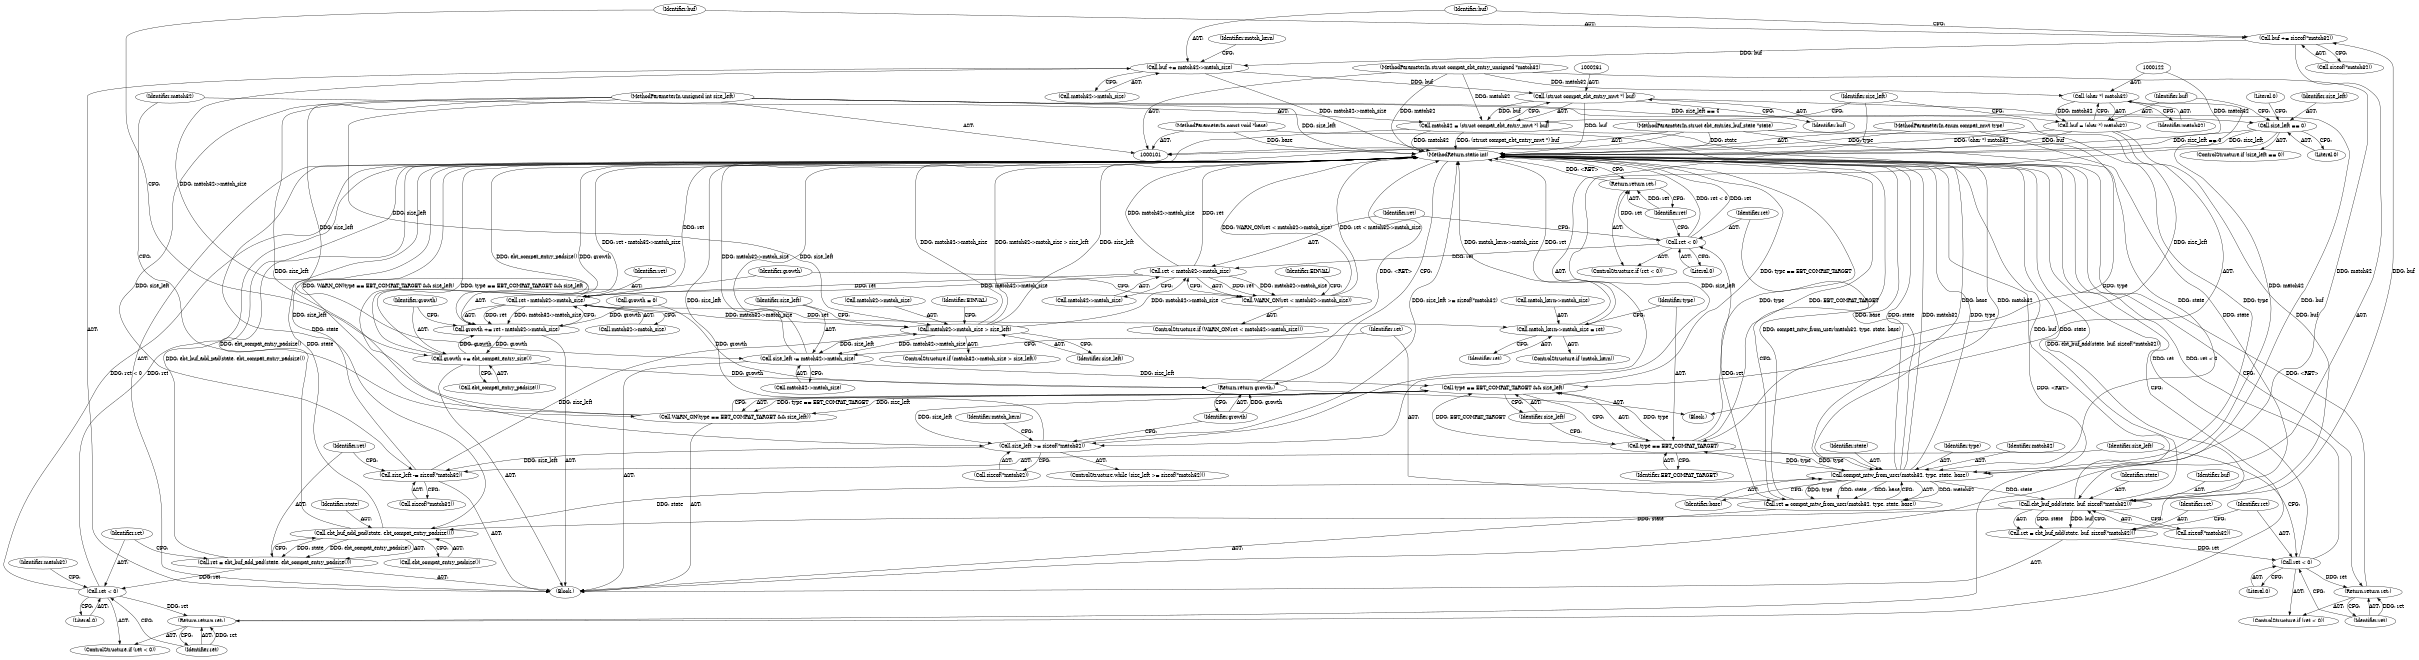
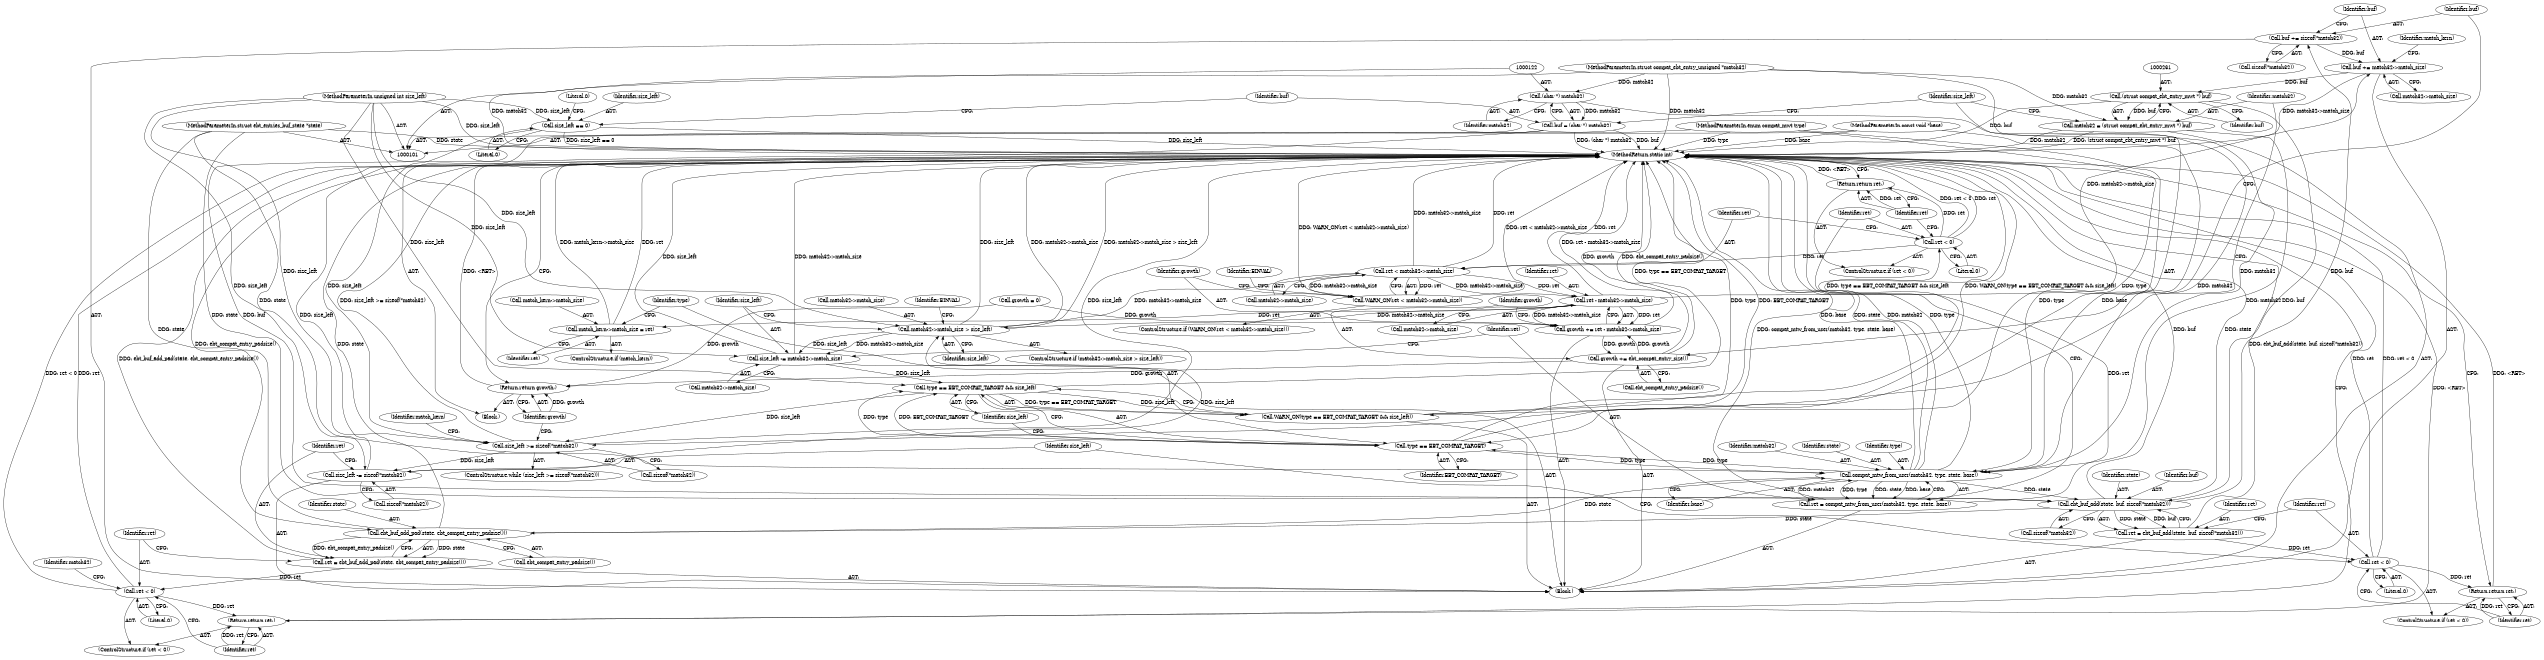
  digraph {
    n1 [label="(Call,buf += sizeof(*match32))"]
    n2 [label="(Call,buf += match32->match_size)"]
    n3 [label="(Block,)"]
    n4 [label="(Call,sizeof(*match32))"]
    n5 [label="(MethodReturn,static int)"]
    n6 [label="(Call,(struct compat_ebt_entry_mwt *) buf)"]
    n7 [label="(Call,match32->match_size)"]
    n8 [label="(Call,ebt_buf_add(state, buf, sizeof(*match32)))"]
    n9 [label="(Call,ebt_buf_add_pad(state, ebt_compat_entry_padsize()))"]
    n10 [label="(Call,ret = ebt_buf_add(state, buf, sizeof(*match32)))"]
    n11 [label="(Call,sizeof(*match32))"]
    n12 [label="(Call,compat_mtw_from_user(match32, type, state, base))"]
    n13 [label="(Call,ret = ebt_buf_add_pad(state, ebt_compat_entry_padsize()))"]
    n14 [label="(Call,ebt_compat_entry_padsize())"]
    n15 [label="(Call,ret < 0)"]
    n16 [label="(Return,return ret;)"]
    n17 [label="(Return,return ret;)"]
    n18 [label="(Return,return ret;)"]
    n19 [label="(Return,return growth;)"]
    n20 [label="(Call,ret = compat_mtw_from_user(match32, type, state, base))"]
    n21 [label="(Call,type == EBT_COMPAT_TARGET)"]
    n22 [label="(Identifier,base)"]
    n23 [label="(Call,ret < 0)"]
    n24 [label="(Call,type == EBT_COMPAT_TARGET && size_left)"]
    n25 [label="(Identifier,EBT_COMPAT_TARGET)"]
    n26 [label="(Call,match32 = (struct compat_ebt_entry_mwt *) buf)"]
    n27 [label="(Identifier,buf)"]
    n28 [label="(Call,ret - match32->match_size)"]
    n29 [label="(Call,match32->match_size > size_left)"]
    n30 [label="(Call,growth += ret - match32->match_size)"]
    n31 [label="(Call,match_kern->match_size = ret)"]
    n32 [label="(Call,match32->match_size)"]
    n33 [label="(Call,ret < match32->match_size)"]
    n34 [label="(Call,size_left -= match32->match_size)"]
    n35 [label="(Identifier,size_left)"]
    n36 [label="(ControlStructure,if (match32->match_size > size_left))"]
    n37 [label="(Call,growth += ebt_compat_entry_size())"]
    n38 [label="(Identifier,ret)"]
    n39 [label="(ControlStructure,if (match_kern))"]
    n40 [label="(Call,WARN_ON(ret < match32->match_size))"]
    n41 [label="(Call,match32->match_size)"]
    n42 [label="(ControlStructure,if (WARN_ON(ret < match32->match_size)))"]
    n43 [label="(Literal,0)"]
    n44 [label="(ControlStructure,if (ret < 0))"]
    n45 [label="(Identifier,ret)"]
    n46 [label="(Call,match32->match_size)"]
    n47 [label="(Call,size_left -= sizeof(*match32))"]
    n48 [label="(Call,sizeof(*match32))"]
    n49 [label="(Call,size_left >= sizeof(*match32))"]
    n50 [label="(Call,sizeof(*match32))"]
    n51 [label="(ControlStructure,while (size_left >= sizeof(*match32)))"]
    n52 [label="(Call,size_left == 0)"]
-   n53 [label="(ControlStructure,if (size_left == 0))"]
    n54 [label="(Literal,0)"]
    n55 [label="(MethodParameterIn,unsigned int size_left)"]
    1000101
    n57 [label="(Call,WARN_ON(type == EBT_COMPAT_TARGET && size_left))"]
    n58 [label="(Identifier,size_left)"]
    n59 [label="(MethodParameterIn,enum compat_mwt type)"]
    n60 [label="(MethodParameterIn,struct compat_ebt_entry_unsigned *match32)"]
    n61 [label="(Call,(char *) match32)"]
    n62 [label="(Call,buf = (char *) match32)"]
    n63 [label="(Identifier,match32)"]
    n64 [label="(Block,)"]
    n65 [label="(Call,ret < 0)"]
    n66 [label="(MethodParameterIn,struct ebt_entries_buf_state *state)"]
    n67 [label="(MethodParameterIn,const void *base)"]
    n68 [label="(ControlStructure,if (ret < 0))"]
    n69 [label="(Literal,0)"]
    n70 [label="(Identifier,ret)"]
    n71 [label="(ControlStructure,if (ret < 0))"]
    n72 [label="(Literal,0)"]
    n73 [label="(Identifier,ret)"]
    n74 [label="(Call,ebt_compat_entry_padsize())"]
    n75 [label="(Identifier,growth)"]
    n76 [label="(Identifier,buf)"]
    n77 [label="(Identifier,state)"]
    n78 [label="(Call,match32->match_size)"]
    n79 [label="(Identifier,ret)"]
    n80 [label="(Identifier,size_left)"]
    n81 [label="(Identifier,ret)"]
    n82 [label="(Identifier,buf)"]
    n83 [label="(Identifier,ret)"]
    n84 [label="(Identifier,growth)"]
    n85 [label="(Identifier,match32)"]
    n86 [label="(Identifier,EINVAL)"]
    n87 [label="(Identifier,buf)"]
    n88 [label="(Call,match_kern->match_size)"]
    n89 [label="(Identifier,match_kern)"]
    n90 [label="(Identifier,match32)"]
    n91 [label="(Identifier,match_kern)"]
    n92 [label="(Identifier,buf)"]
    n93 [label="(Identifier,state)"]
    n94 [label="(Identifier,size_left)"]
    n95 [label="(Literal,0)"]
    n96 [label="(Identifier,ret)"]
    n97 [label="(Identifier,size_left)"]
    n98 [label="(Identifier,type)"]
    n99 [label="(Identifier,match32)"]
    n100 [label="(Identifier,ret)"]
    n101 [label="(Identifier,EINVAL)"]
    n102 [label="(Identifier,type)"]
    n103 [label="(Identifier,ret)"]
    n104 [label="(Identifier,ret)"]
    n105 [label="(Call,growth = 0)"]
    n106 [label="(Identifier,state)"]
    n107 [label="(Identifier,ret)"]
    n108 [label="(Identifier,size_left)"]
    n109 [label="(Identifier,growth)"]
    1000261
    1000122
    n1 -> n2 [label="DDG: buf"]
    n1 -> n3 [label="AST: "]
    n1 -> n4 [label="CFG: "]
    n2 -> n3 [label="AST: "]
    n2 -> n5 [label="DDG: match32->match_size"]
    n2 -> n6 [label="DDG: buf"]
    n2 -> n7 [label="CFG: "]
    n4 -> n1 [label="AST: "]
    n5 -> n16 [label="CFG: "]
    n5 -> n17 [label="CFG: "]
    n5 -> n18 [label="CFG: "]
    n5 -> n19 [label="CFG: "]
    n6 -> n5 [label="DDG: buf"]
    n6 -> n8 [label="DDG: buf"]
    n6 -> n26 [label="AST: "]
    n6 -> n26 [label="DDG: buf"]
    n6 -> n27 [label="CFG: "]
    n7 -> n2 [label="AST: "]
    n8 -> n1 [label="DDG: buf"]
    n8 -> n5 [label="DDG: buf"]
    n8 -> n5 [label="DDG: state"]
    n8 -> n9 [label="DDG: state"]
    n8 -> n10 [label="AST: "]
    n8 -> n10 [label="DDG: state"]
    n8 -> n10 [label="DDG: buf"]
    n8 -> n11 [label="CFG: "]
    n9 -> n5 [label="DDG: ebt_compat_entry_padsize()"]
    n9 -> n5 [label="DDG: state"]
    n9 -> n12 [label="DDG: state"]
    n9 -> n13 [label="AST: "]
    n9 -> n13 [label="DDG: state"]
    n9 -> n13 [label="DDG: ebt_compat_entry_padsize()"]
    n9 -> n14 [label="CFG: "]
    n10 -> n3 [label="AST: "]
    n10 -> n5 [label="DDG: ebt_buf_add(state, buf, sizeof(*match32))"]
    n10 -> n8 [label="CFG: "]
    n10 -> n15 [label="DDG: ret"]
    n11 -> n8 [label="AST: "]
    n12 -> n5 [label="DDG: type"]
    n12 -> n5 [label="DDG: base"]
    n12 -> n5 [label="DDG: state"]
    n12 -> n5 [label="DDG: match32"]
    n12 -> n8 [label="DDG: state"]
    n12 -> n20 [label="AST: "]
    n12 -> n20 [label="DDG: match32"]
    n12 -> n20 [label="DDG: type"]
    n12 -> n20 [label="DDG: state"]
    n12 -> n20 [label="DDG: base"]
    n12 -> n21 [label="DDG: type"]
    n12 -> n22 [label="CFG: "]
    n13 -> n3 [label="AST: "]
    n13 -> n5 [label="DDG: ebt_buf_add_pad(state, ebt_compat_entry_padsize())"]
    n13 -> n9 [label="CFG: "]
    n13 -> n65 [label="DDG: ret"]
    n14 -> n9 [label="AST: "]
    n15 -> n5 [label="DDG: ret"]
    n15 -> n5 [label="DDG: ret < 0"]
    n15 -> n17 [label="DDG: ret"]
    n15 -> n68 [label="AST: "]
    n15 -> n69 [label="CFG: "]
    n16 -> n5 [label="DDG: <RET>"]
    n16 -> n44 [label="AST: "]
    n16 -> n45 [label="CFG: "]
    n17 -> n5 [label="DDG: <RET>"]
    n17 -> n68 [label="AST: "]
    n17 -> n70 [label="CFG: "]
    n18 -> n5 [label="DDG: <RET>"]
    n18 -> n71 [label="AST: "]
    n18 -> n73 [label="CFG: "]
    n19 -> n5 [label="DDG: <RET>"]
    n19 -> n64 [label="AST: "]
    n19 -> n75 [label="CFG: "]
    n20 -> n3 [label="AST: "]
    n20 -> n5 [label="DDG: compat_mtw_from_user(match32, type, state, base)"]
    n20 -> n12 [label="CFG: "]
    n20 -> n23 [label="DDG: ret"]
    n21 -> n5 [label="DDG: type"]
    n21 -> n5 [label="DDG: EBT_COMPAT_TARGET"]
    n21 -> n12 [label="DDG: type"]
    n21 -> n24 [label="AST: "]
    n21 -> n24 [label="DDG: type"]
    n21 -> n24 [label="DDG: EBT_COMPAT_TARGET"]
    n21 -> n25 [label="CFG: "]
    n22 -> n12 [label="AST: "]
    n23 -> n5 [label="DDG: ret < 0"]
    n23 -> n5 [label="DDG: ret"]
    n23 -> n16 [label="DDG: ret"]
    n23 -> n33 [label="DDG: ret"]
    n23 -> n43 [label="CFG: "]
    n23 -> n44 [label="AST: "]
    n24 -> n5 [label="DDG: type == EBT_COMPAT_TARGET"]
    n24 -> n21 [label="CFG: "]
    n24 -> n49 [label="DDG: size_left"]
    n24 -> n57 [label="AST: "]
    n24 -> n57 [label="DDG: type == EBT_COMPAT_TARGET"]
    n24 -> n57 [label="DDG: size_left"]
    n24 -> n58 [label="CFG: "]
    n25 -> n21 [label="AST: "]
    n26 -> n3 [label="AST: "]
    n26 -> n5 [label="DDG: match32"]
    n26 -> n5 [label="DDG: (struct compat_ebt_entry_mwt *) buf"]
    n26 -> n6 [label="CFG: "]
    n26 -> n12 [label="DDG: match32"]
    n27 -> n6 [label="AST: "]
    n28 -> n2 [label="DDG: match32->match_size"]
    n28 -> n5 [label="DDG: ret"]
    n28 -> n29 [label="DDG: match32->match_size"]
    n28 -> n30 [label="AST: "]
    n28 -> n30 [label="DDG: ret"]
    n28 -> n30 [label="DDG: match32->match_size"]
    n28 -> n31 [label="DDG: ret"]
    n28 -> n32 [label="CFG: "]
    n29 -> n5 [label="DDG: match32->match_size"]
    n29 -> n5 [label="DDG: match32->match_size > size_left"]
    n29 -> n5 [label="DDG: size_left"]
    n29 -> n33 [label="DDG: match32->match_size"]
    n29 -> n34 [label="DDG: match32->match_size"]
    n29 -> n34 [label="DDG: size_left"]
    n29 -> n35 [label="CFG: "]
    n29 -> n36 [label="AST: "]
    n30 -> n3 [label="AST: "]
    n30 -> n5 [label="DDG: ret - match32->match_size"]
    n30 -> n28 [label="CFG: "]
    n30 -> n37 [label="DDG: growth"]
    n31 -> n5 [label="DDG: match_kern->match_size"]
    n31 -> n5 [label="DDG: ret"]
    n31 -> n38 [label="CFG: "]
    n31 -> n39 [label="AST: "]
    n32 -> n28 [label="AST: "]
    n33 -> n5 [label="DDG: match32->match_size"]
    n33 -> n5 [label="DDG: ret"]
    n33 -> n28 [label="DDG: ret"]
    n33 -> n28 [label="DDG: match32->match_size"]
    n33 -> n40 [label="AST: "]
    n33 -> n40 [label="DDG: ret"]
    n33 -> n40 [label="DDG: match32->match_size"]
    n33 -> n41 [label="CFG: "]
    n34 -> n3 [label="AST: "]
    n34 -> n5 [label="DDG: match32->match_size"]
    n34 -> n5 [label="DDG: size_left"]
    n34 -> n24 [label="DDG: size_left"]
    n34 -> n46 [label="CFG: "]
    n35 -> n29 [label="AST: "]
    n37 -> n3 [label="AST: "]
    n37 -> n5 [label="DDG: growth"]
    n37 -> n5 [label="DDG: ebt_compat_entry_padsize()"]
    n37 -> n19 [label="DDG: growth"]
    n37 -> n30 [label="DDG: growth"]
    n37 -> n74 [label="CFG: "]
    n38 -> n31 [label="AST: "]
    n40 -> n5 [label="DDG: WARN_ON(ret < match32->match_size)"]
    n40 -> n5 [label="DDG: ret < match32->match_size"]
    n40 -> n33 [label="CFG: "]
    n40 -> n42 [label="AST: "]
    n41 -> n33 [label="AST: "]
    n43 -> n23 [label="AST: "]
    n45 -> n16 [label="AST: "]
    n45 -> n16 [label="DDG: ret"]
    n45 -> n23 [label="CFG: "]
    n46 -> n34 [label="AST: "]
    n47 -> n3 [label="AST: "]
    n47 -> n5 [label="DDG: size_left"]
    n47 -> n29 [label="DDG: size_left"]
    n47 -> n48 [label="CFG: "]
    n48 -> n47 [label="AST: "]
    n49 -> n5 [label="DDG: size_left"]
    n49 -> n5 [label="DDG: size_left >= sizeof(*match32)"]
    n49 -> n47 [label="DDG: size_left"]
    n49 -> n50 [label="CFG: "]
    n49 -> n51 [label="AST: "]
    n50 -> n49 [label="AST: "]
    n52 -> n5 [label="DDG: size_left == 0"]
    n52 -> n5 [label="DDG: size_left"]
    n52 -> n49 [label="DDG: size_left"]
-   n52 -> n53 [label="AST: "]
    n52 -> n54 [label="CFG: "]
    n54 -> n52 [label="AST: "]
    n55 -> n5 [label="DDG: size_left"]
    n55 -> n24 [label="DDG: size_left"]
    n55 -> n29 [label="DDG: size_left"]
    n55 -> n34 [label="DDG: size_left"]
    n55 -> n47 [label="DDG: size_left"]
    n55 -> n49 [label="DDG: size_left"]
-   n55 -> n52 [label="DDG: size_left == 0"]
+   n55 -> n52 [label="DDG: size_left"]
    n55 -> 1000101 [label="AST: "]
    n57 -> n3 [label="AST: "]
    n57 -> n5 [label="DDG: type == EBT_COMPAT_TARGET && size_left"]
    n57 -> n5 [label="DDG: WARN_ON(type == EBT_COMPAT_TARGET && size_left)"]
    n57 -> n24 [label="CFG: "]
    n58 -> n21 [label="CFG: "]
    n58 -> n24 [label="AST: "]
    n59 -> n5 [label="DDG: type"]
    n59 -> n12 [label="DDG: type"]
    n59 -> n21 [label="DDG: type"]
    n59 -> 1000101 [label="AST: "]
    n60 -> n5 [label="DDG: match32"]
    n60 -> n12 [label="DDG: match32"]
    n60 -> n26 [label="DDG: match32"]
    n60 -> 1000101 [label="AST: "]
    n60 -> n61 [label="DDG: match32"]
    n61 -> n12 [label="DDG: match32"]
    n61 -> n62 [label="AST: "]
    n61 -> n62 [label="DDG: match32"]
    n61 -> n63 [label="CFG: "]
    n62 -> n5 [label="DDG: (char *) match32"]
    n62 -> n5 [label="DDG: buf"]
    n62 -> n8 [label="DDG: buf"]
    n62 -> n61 [label="CFG: "]
    n62 -> n64 [label="AST: "]
    n63 -> n61 [label="AST: "]
    n65 -> n5 [label="DDG: ret"]
    n65 -> n5 [label="DDG: ret < 0"]
    n65 -> n18 [label="DDG: ret"]
    n65 -> n71 [label="AST: "]
    n65 -> n72 [label="CFG: "]
    n66 -> n5 [label="DDG: state"]
    n66 -> n8 [label="DDG: state"]
    n66 -> n9 [label="DDG: state"]
    n66 -> n12 [label="DDG: state"]
    n66 -> 1000101 [label="AST: "]
    n67 -> n5 [label="DDG: base"]
    n67 -> n12 [label="DDG: base"]
    n67 -> 1000101 [label="AST: "]
    n69 -> n15 [label="AST: "]
    n70 -> n15 [label="CFG: "]
    n70 -> n17 [label="AST: "]
    n70 -> n17 [label="DDG: ret"]
    n72 -> n65 [label="AST: "]
    n73 -> n18 [label="AST: "]
    n73 -> n18 [label="DDG: ret"]
    n73 -> n65 [label="CFG: "]
    n74 -> n37 [label="AST: "]
    n75 -> n19 [label="AST: "]
    n75 -> n19 [label="DDG: growth"]
    n75 -> n49 [label="CFG: "]
    n76 -> n1 [label="AST: "]
    n76 -> n37 [label="CFG: "]
    n77 -> n8 [label="AST: "]
    n78 -> n29 [label="AST: "]
    n79 -> n20 [label="CFG: "]
    n79 -> n23 [label="AST: "]
    n80 -> n15 [label="CFG: "]
    n80 -> n47 [label="AST: "]
    n81 -> n10 [label="AST: "]
    n82 -> n1 [label="CFG: "]
    n82 -> n2 [label="AST: "]
    n83 -> n13 [label="CFG: "]
    n83 -> n65 [label="AST: "]
    n84 -> n30 [label="CFG: "]
    n84 -> n37 [label="AST: "]
    n85 -> n65 [label="CFG: "]
    n86 -> n29 [label="CFG: "]
    n87 -> n52 [label="CFG: "]
    n87 -> n62 [label="AST: "]
    n88 -> n31 [label="AST: "]
    n89 -> n49 [label="CFG: "]
    n90 -> n12 [label="AST: "]
    n91 -> n2 [label="CFG: "]
    n92 -> n8 [label="AST: "]
    n93 -> n12 [label="AST: "]
    n94 -> n26 [label="CFG: "]
    n94 -> n49 [label="AST: "]
    n94 -> n62 [label="CFG: "]
    n95 -> n52 [label="CFG: "]
    n96 -> n20 [label="AST: "]
    n96 -> n34 [label="CFG: "]
    n97 -> n52 [label="AST: "]
    n98 -> n12 [label="AST: "]
    n99 -> n26 [label="AST: "]
    n99 -> n57 [label="CFG: "]
    n100 -> n13 [label="AST: "]
    n100 -> n47 [label="CFG: "]
    n101 -> n40 [label="CFG: "]
    n102 -> n21 [label="AST: "]
    n102 -> n31 [label="CFG: "]
    n103 -> n28 [label="AST: "]
    n104 -> n23 [label="CFG: "]
    n104 -> n33 [label="AST: "]
    n105 -> n19 [label="DDG: growth"]
    n105 -> n30 [label="DDG: growth"]
    n106 -> n9 [label="AST: "]
    n107 -> n10 [label="CFG: "]
    n107 -> n15 [label="AST: "]
    n108 -> n29 [label="CFG: "]
    n108 -> n34 [label="AST: "]
    n109 -> n30 [label="AST: "]
    n109 -> n40 [label="CFG: "]
    1000261 -> n6 [label="AST: "]
    1000122 -> n5 [label="DDG: match32"]
    1000122 -> n61 [label="AST: "]
  }
